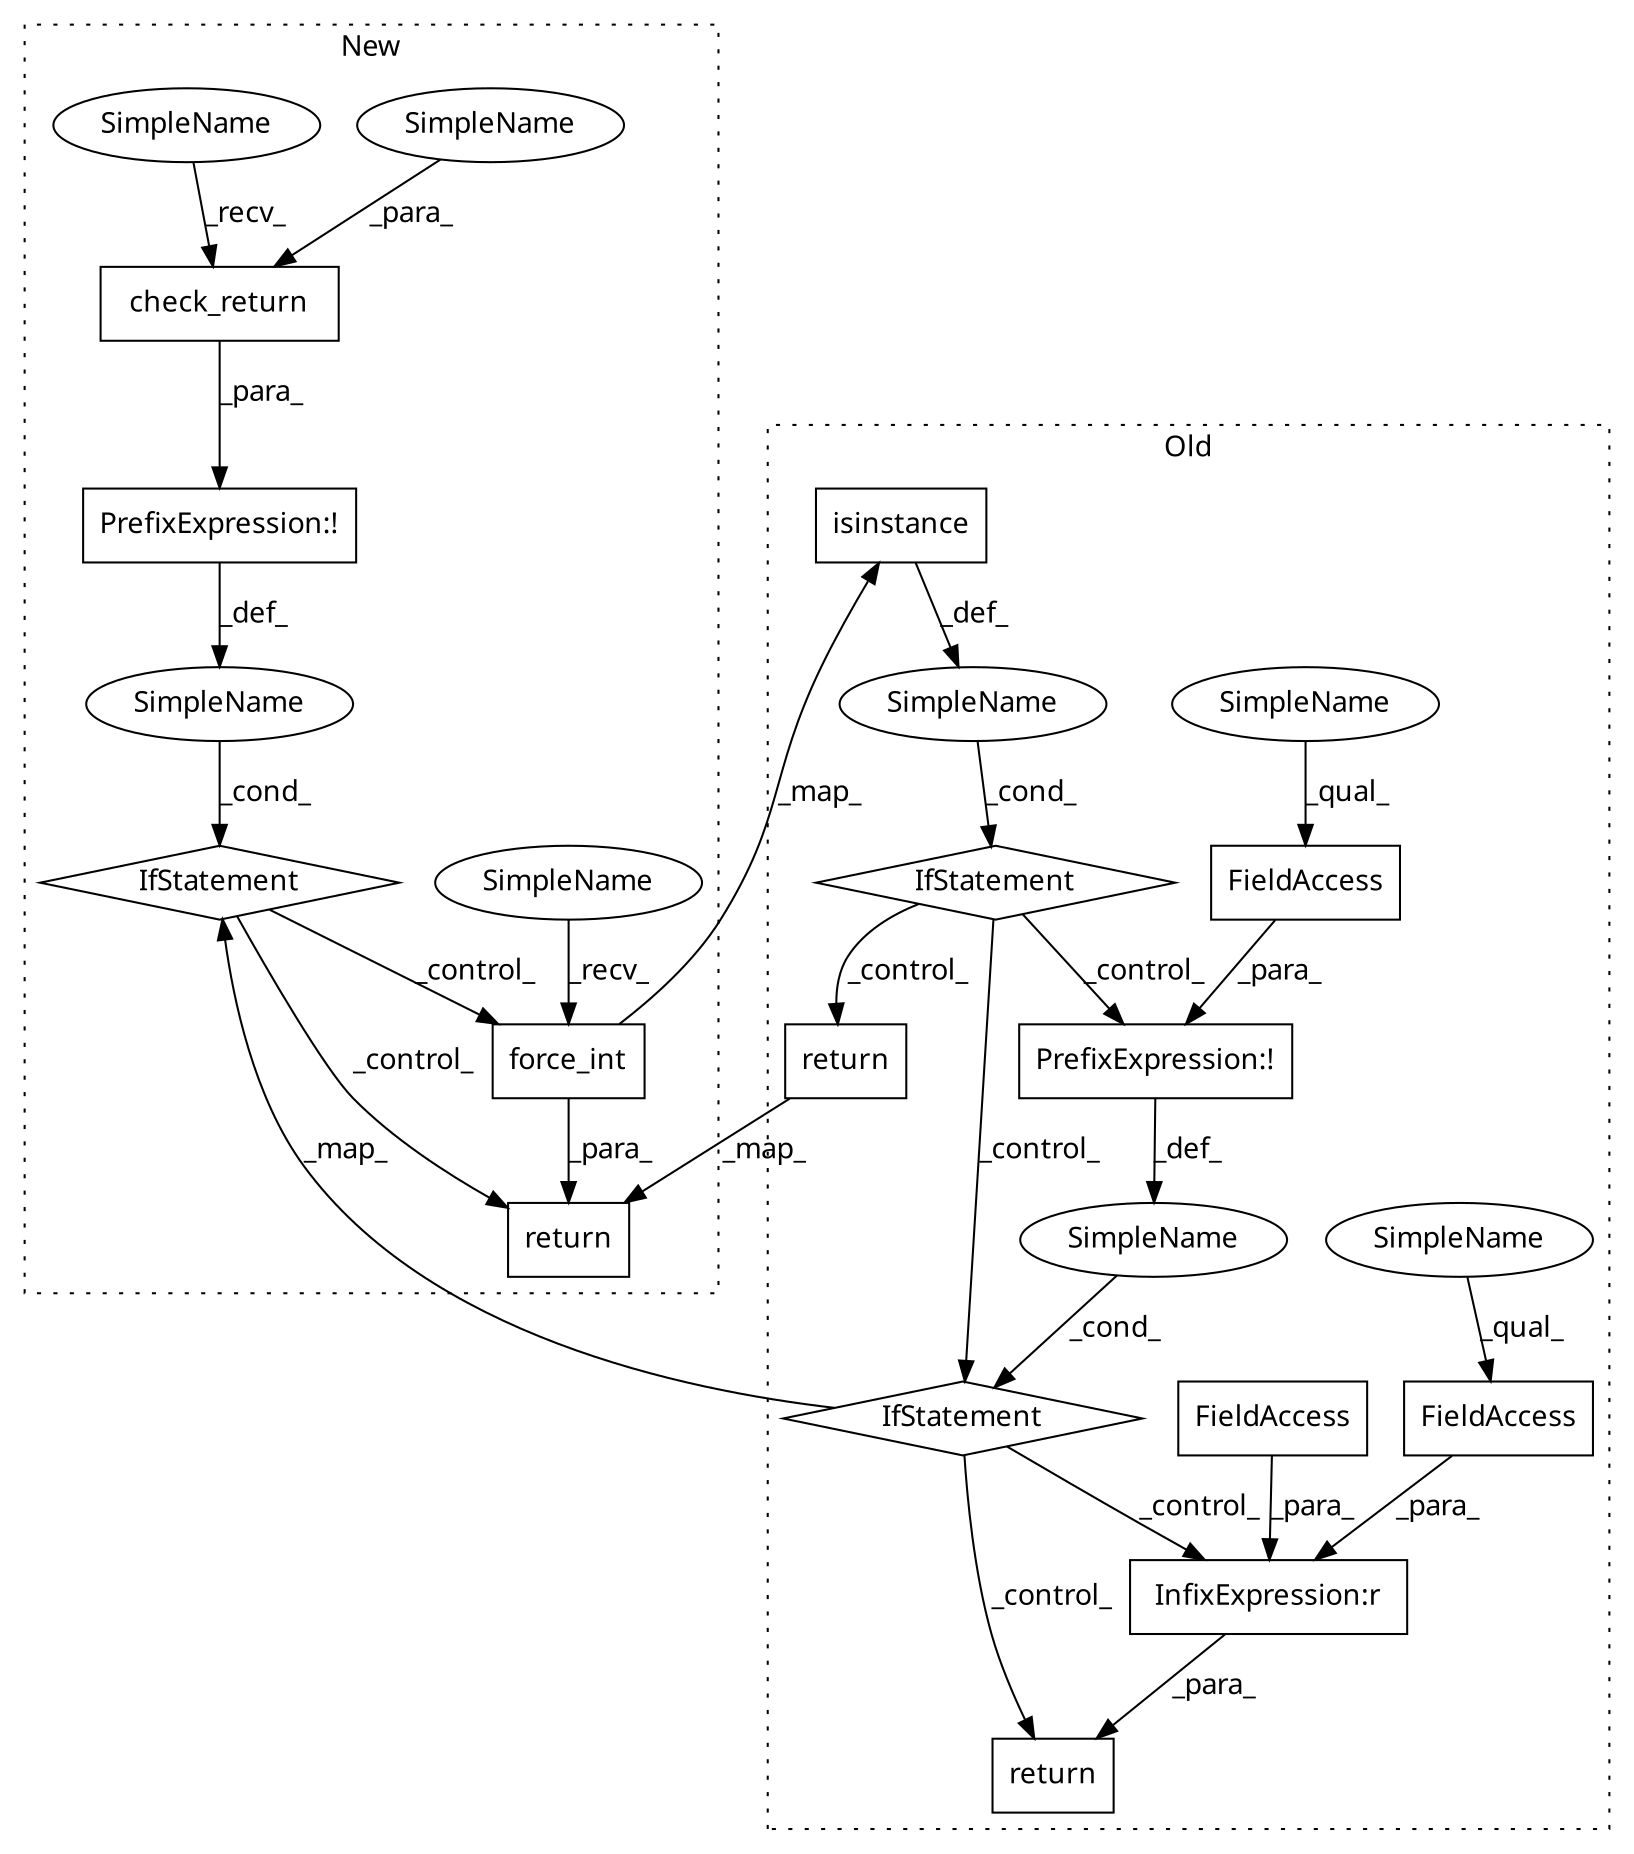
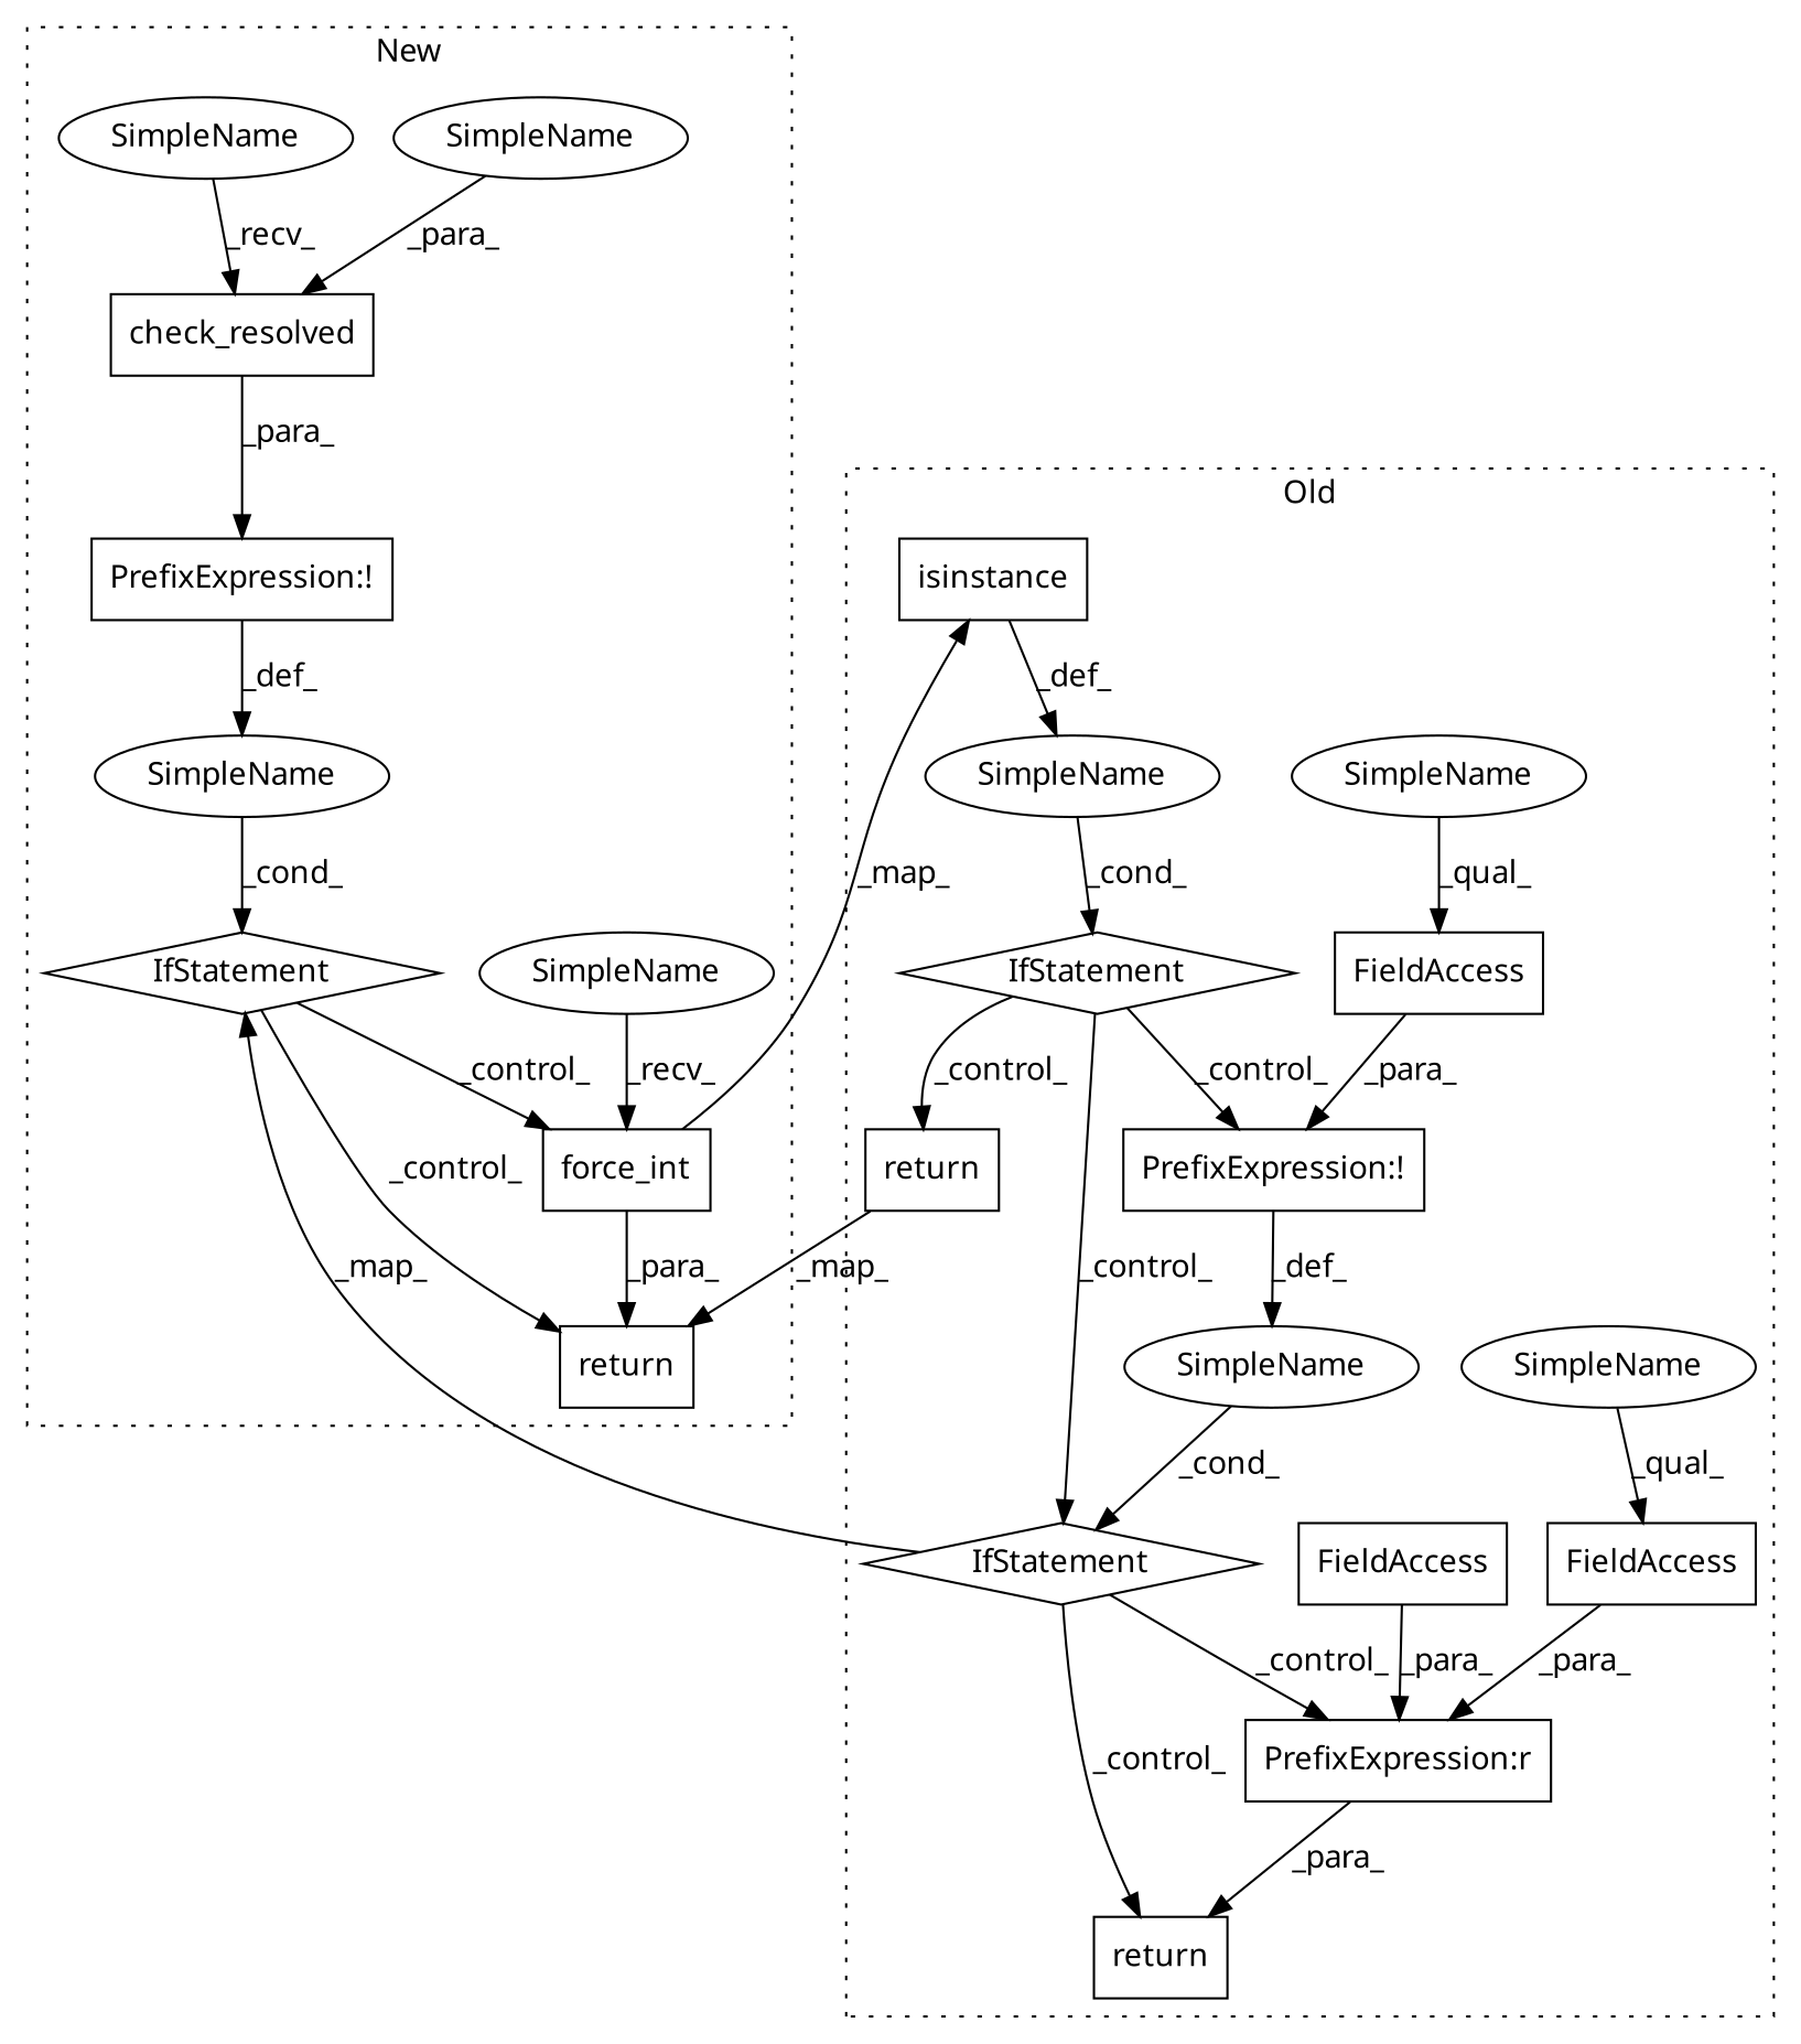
  digraph {
    fontname="Noto Sans"
    node [a=42 fontname="Noto Sans" shape=box]
    edge [fontname="Noto Sans"]
    n1 [a=41 l=7 label=return s=15289]
    n2 [a=32 l="11,1" label=isinstance s="15117,15145"]
    n3 [a=38 l=1 label="PrefixExpression:!" s=15160]
    n4 [label=SimpleName shape=ellipse]
    n5 [a=41 l=7 label=return s=15345]
    n6 [label=SimpleName shape=ellipse]
-   n7 [a=27 l=4 label="InfixExpression:r" s=15307]
+   n7 [a=27 l=4 label="PrefixExpression:r" s=15307]
    n8 [a=22 l=17 label=FieldAccess s=15161]
    n9 [a=22 l=10 label=FieldAccess s=15297]
    n10 [a=22 l=11 label=FieldAccess s=15311]
    n11 [a=25 l="4,2" label=IfStatement s="15113,15146" shape=diamond]
    n12 [a=25 l="4,2" label=IfStatement s="15156,15178" shape=diamond]
    n13 [l=5 label=SimpleName s=15311 shape=ellipse]
    n14 [l=5 label=SimpleName s=15161 shape=ellipse]
-   n15 [a=32 l="15,1" label=check_return s="14212,14232"]
+   n15 [a=32 l="15,1" label=check_resolved s="14212,14232"]
    n16 [a=32 l="10,1" label=force_int s="14372,14387"]
    n17 [a=38 l=1 label="PrefixExpression:!" s=14199]
    n18 [a=41 l=7 label=return s=14338]
    n19 [label=SimpleName shape=ellipse]
    n20 [a=25 l="4,2" label=IfStatement s="14195,14233" shape=diamond]
    n21 [l=5 label=SimpleName s=14227 shape=ellipse]
    n22 [l=11 label=SimpleName s=14360 shape=ellipse]
    n23 [l=11 label=SimpleName s=14200 shape=ellipse]
    subgraph cluster_1 {
      label=Old
      style=dotted
      n1
      n2
      n3
      n4
      n5
      n6
      n7
      n8
      n9
      n10
      n11
      n12
      n13
      n14
    }
    subgraph cluster_2 {
      label=New
      style=dotted
      n15
      n16
      n17
      n18
      n19
      n20
      n21
      n22
      n23
    }
    n2 -> n4 [label=_def_]
    n3 -> n6 [label=_def_]
    n4 -> n11 [label=_cond_]
    n5 -> n18 [label=_map_]
    n6 -> n12 [label=_cond_]
    n7 -> n1 [label=_para_]
    n8 -> n3 [label=_para_]
    n9 -> n7 [label=_para_]
    n10 -> n7 [label=_para_]
    n11 -> n3 [label=_control_]
    n11 -> n5 [label=_control_]
    n11 -> n12 [label=_control_]
    n12 -> n1 [label=_control_]
    n12 -> n7 [label=_control_]
    n12 -> n20 [label=_map_]
    n13 -> n10 [label=_qual_]
    n14 -> n8 [label=_qual_]
    n15 -> n17 [label=_para_]
    n16 -> n2 [label=_map_]
    n16 -> n18 [label=_para_]
    n17 -> n19 [label=_def_]
    n19 -> n20 [label=_cond_]
    n20 -> n16 [label=_control_]
    n20 -> n18 [label=_control_]
    n21 -> n15 [label=_para_]
    n22 -> n16 [label=_recv_]
    n23 -> n15 [label=_recv_]
  }
